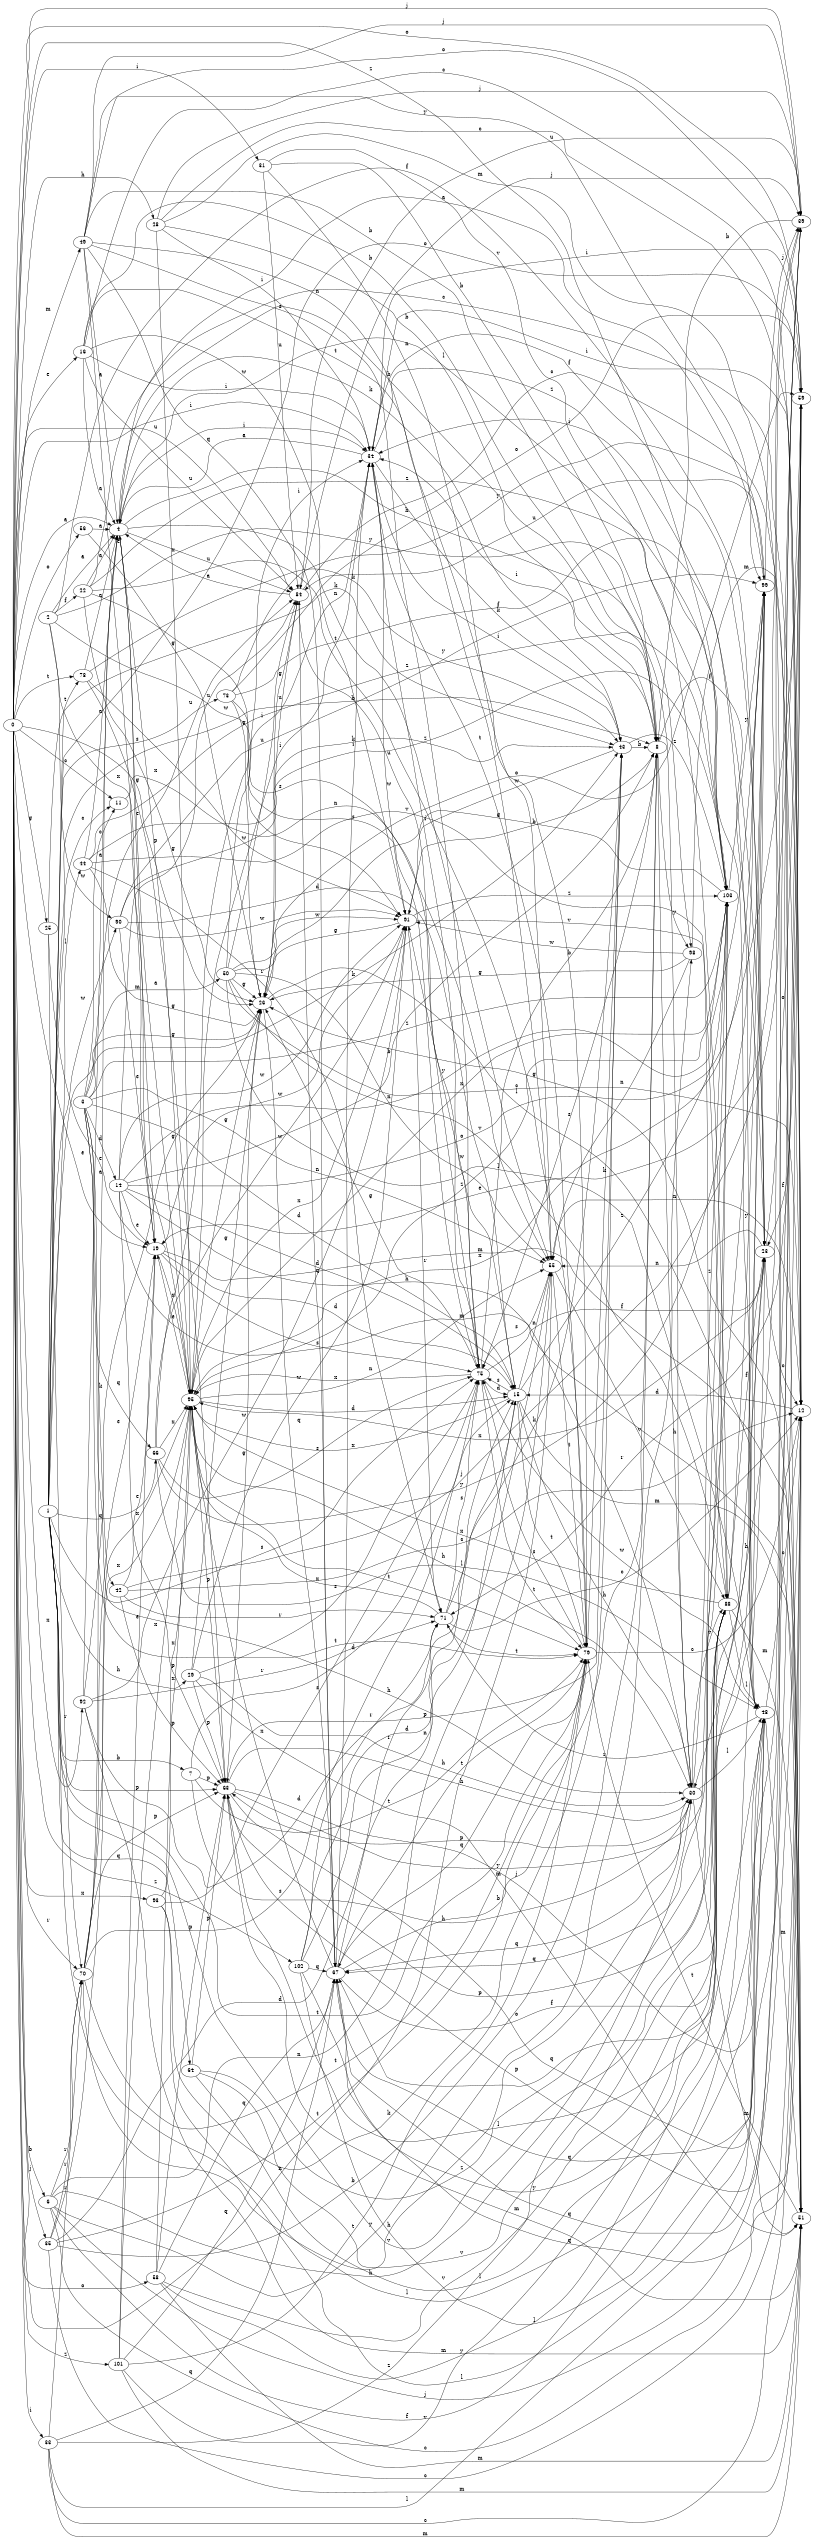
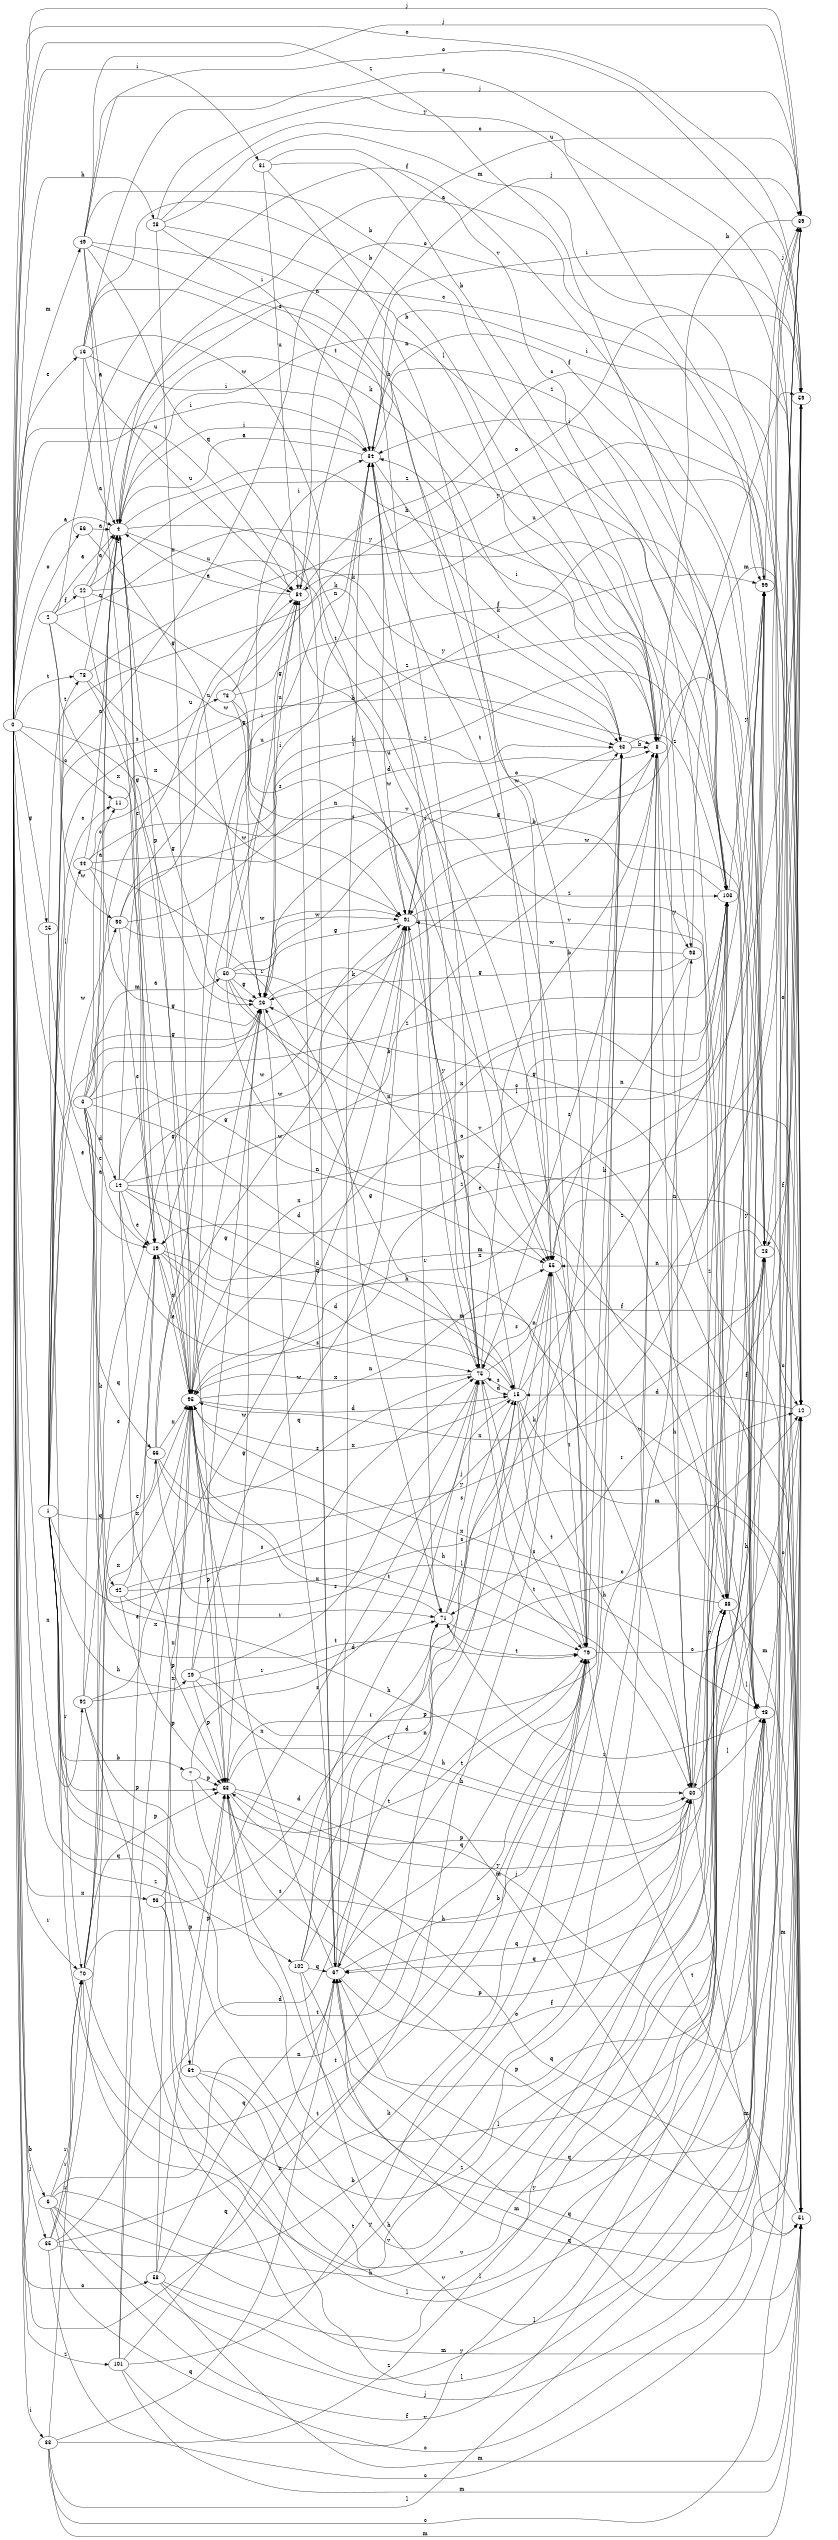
  strict digraph {
    rankdir=LR
    0
    4
    6
    11
    16
    19
    25
    26
    28
    31
    33
    34
    35
    39
    49
    55
    56
    58
    59
    70
    78
    84
    92
    93
    101
    102
    103
    8
    48
    95
    30
    43
    23
    98
    12
    79
    91
    75
    15
    51
    67
    88
    99
    63
    71
    1
    7
    29
    44
    50
    64
    66
    73
    90
    2
    22
    3
    14
    42
    0 -> 4 [label=a]
    0 -> 6 [label=b]
    0 -> 11 [label=c]
    0 -> 16 [label=e]
    0 -> 19 [label=e]
    0 -> 25 [label=g]
    0 -> 26 [label=g]
    0 -> 28 [label=h]
    0 -> 31 [label=i]
    0 -> 33 [label=i]
    0 -> 34 [label=i]
    0 -> 35 [label=j]
    0 -> 39 [label=j]
    0 -> 49 [label=m]
    0 -> 55 [label=n]
    0 -> 56 [label=o]
    0 -> 58 [label=o]
    0 -> 59 [label=o]
    0 -> 70 [label=r]
    0 -> 78 [label=t]
    0 -> 84 [label=u]
    0 -> 92 [label=x]
    0 -> 93 [label=x]
    0 -> 101 [label=z]
    0 -> 102 [label=z]
    0 -> 103 [label=z]
    4 -> 19 [label=e]
    4 -> 34 [label=i]
    4 -> 55 [label=n]
    4 -> 84 [label=u]
    4 -> 8 [label=b]
    4 -> 48 [label=l]
    4 -> 95 [label=x]
    4 -> 30 [label=h]
    4 -> 43 [label=k]
    6 -> 39 [label=j]
    6 -> 55 [label=n]
    6 -> 70 [label=r]
    6 -> 30 [label=h]
    6 -> 23 [label=f]
    6 -> 98 [label=y]
    6 -> 12 [label=c]
    11 -> 55 [label=n]
    16 -> 4 [label=a]
    16 -> 34 [label=i]
    16 -> 84 [label=u]
    16 -> 8 [label=b]
    16 -> 12 [label=c]
    16 -> 79 [label=t]
    16 -> 91 [label=w]
    19 -> 95 [label=x]
    19 -> 91 [label=w]
    19 -> 75 [label=s]
    19 -> 15 [label=d]
    19 -> 51 [label=m]
    25 -> 19 [label=e]
    25 -> 70 [label=r]
    25 -> 43 [label=k]
    26 -> 84 [label=u]
    26 -> 48 [label=l]
    26 -> 67 [label=q]
    28 -> 34 [label=i]
    28 -> 39 [label=j]
    28 -> 8 [label=b]
    28 -> 95 [label=x]
    28 -> 12 [label=c]
    28 -> 51 [label=m]
    31 -> 55 [label=n]
    31 -> 84 [label=u]
    31 -> 8 [label=b]
    31 -> 88 [label=v]
    33 -> 70 [label=r]
    33 -> 103 [label=z]
    33 -> 48 [label=l]
    33 -> 12 [label=c]
    33 -> 51 [label=m]
    33 -> 67 [label=q]
    34 -> 4 [label=a]
    34 -> 103 [label=z]
    34 -> 43 [label=k]
    34 -> 23 [label=f]
    34 -> 79 [label=t]
    34 -> 91 [label=w]
    35 -> 70 [label=r]
    35 -> 8 [label=b]
    35 -> 95 [label=x]
    35 -> 12 [label=c]
    35 -> 79 [label=t]
    35 -> 15 [label=d]
    39 -> 84 [label=u]
    39 -> 8 [label=b]
    39 -> 30 [label=h]
    39 -> 67 [label=q]
    49 -> 4 [label=a]
    49 -> 19 [label=e]
    49 -> 39 [label=j]
    49 -> 55 [label=n]
    49 -> 59 [label=o]
    49 -> 8 [label=b]
    49 -> 75 [label=s]
    49 -> 67 [label=q]
    49 -> 99 [label=y]
    55 -> 79 [label=t]
    55 -> 75 [label=s]
    55 -> 88 [label=v]
    56 -> 4 [label=a]
    56 -> 26 [label=g]
    58 -> 95 [label=x]
    58 -> 51 [label=m]
    58 -> 67 [label=q]
    58 -> 88 [label=v]
    58 -> 99 [label=y]
    58 -> 63 [label=p]
    59 -> 19 [label=e]
    59 -> 34 [label=i]
    59 -> 23 [label=f]
    59 -> 67 [label=q]
    59 -> 71 [label=r]
    70 -> 4 [label=a]
    70 -> 19 [label=e]
    70 -> 95 [label=x]
    70 -> 30 [label=h]
    70 -> 79 [label=t]
    70 -> 75 [label=s]
    70 -> 63 [label=p]
    78 -> 4 [label=a]
    78 -> 43 [label=k]
    78 -> 91 [label=w]
    78 -> 63 [label=p]
    84 -> 4 [label=a]
    84 -> 26 [label=g]
    84 -> 39 [label=j]
    84 -> 12 [label=c]
    84 -> 67 [label=q]
    92 -> 4 [label=a]
    92 -> 26 [label=g]
    92 -> 91 [label=w]
    92 -> 15 [label=d]
    92 -> 51 [label=m]
    92 -> 71 [label=r]
    93 -> 48 [label=l]
    93 -> 95 [label=x]
    93 -> 43 [label=k]
    93 -> 75 [label=s]
    101 -> 19 [label=e]
    101 -> 95 [label=x]
    101 -> 79 [label=t]
    101 -> 51 [label=m]
    101 -> 67 [label=q]
    101 -> 88 [label=v]
    102 -> 55 [label=n]
    102 -> 48 [label=l]
    102 -> 15 [label=d]
    102 -> 67 [label=q]
    102 -> 99 [label=y]
    102 -> 71 [label=r]
    103 -> 26 [label=g]
    103 -> 95 [label=x]
    103 -> 67 [label=q]
    103 -> 99 [label=y]
    8 -> 34 [label=i]
    8 -> 30 [label=h]
    8 -> 23 [label=f]
    8 -> 98 [label=y]
    8 -> 75 [label=s]
    48 -> 34 [label=i]
    48 -> 12 [label=c]
-   48 -> 75 [label=w]
+   48 -> 91 [label=w]
    48 -> 51 [label=m]
    48 -> 71 [label=r]
    95 -> 4 [label=a]
    95 -> 19 [label=e]
    95 -> 26 [label=g]
    95 -> 34 [label=i]
    95 -> 55 [label=n]
    95 -> 103 [label=z]
    95 -> 30 [label=h]
    95 -> 79 [label=t]
    95 -> 15 [label=d]
    95 -> 63 [label=p]
    30 -> 103 [label=z]
    30 -> 48 [label=l]
    30 -> 51 [label=m]
    30 -> 67 [label=q]
    30 -> 88 [label=v]
    30 -> 63 [label=p]
    43 -> 34 [label=i]
    43 -> 103 [label=z]
    43 -> 8 [label=b]
    43 -> 91 [label=w]
    43 -> 63 [label=p]
    23 -> 55 [label=n]
    23 -> 59 [label=o]
    23 -> 95 [label=x]
    23 -> 12 [label=c]
    23 -> 67 [label=q]
    98 -> 26 [label=g]
    98 -> 55 [label=n]
    98 -> 91 [label=w]
    98 -> 51 [label=m]
    12 -> 34 [label=i]
    12 -> 55 [label=n]
    12 -> 15 [label=d]
    12 -> 67 [label=q]
    12 -> 63 [label=p]
    79 -> 43 [label=k]
    79 -> 12 [label=c]
    79 -> 75 [label=s]
    79 -> 67 [label=q]
    91 -> 26 [label=g]
    91 -> 103 [label=z]
    91 -> 8 [label=b]
    91 -> 95 [label=x]
    91 -> 88 [label=v]
    91 -> 71 [label=r]
    75 -> 26 [label=g]
    75 -> 34 [label=i]
    75 -> 84 [label=u]
    75 -> 8 [label=b]
    75 -> 95 [label=x]
    75 -> 23 [label=f]
    75 -> 79 [label=t]
    75 -> 15 [label=d]
    15 -> 55 [label=n]
    15 -> 103 [label=z]
    15 -> 95 [label=x]
    15 -> 30 [label=h]
    15 -> 79 [label=t]
    15 -> 91 [label=w]
    15 -> 75 [label=s]
    15 -> 51 [label=m]
    51 -> 26 [label=g]
    51 -> 79 [label=t]
    67 -> 34 [label=i]
    67 -> 8 [label=b]
    67 -> 95 [label=x]
    67 -> 23 [label=f]
    67 -> 79 [label=t]
    67 -> 71 [label=r]
    88 -> 48 [label=l]
    88 -> 95 [label=x]
    88 -> 23 [label=f]
    88 -> 51 [label=m]
    88 -> 99 [label=y]
    88 -> 63 [label=p]
    99 -> 4 [label=a]
    99 -> 39 [label=j]
    99 -> 84 [label=u]
    99 -> 95 [label=x]
    63 -> 26 [label=g]
    63 -> 39 [label=j]
    63 -> 59 [label=o]
    63 -> 48 [label=l]
    63 -> 30 [label=h]
    63 -> 51 [label=m]
    63 -> 99 [label=y]
    71 -> 95 [label=x]
    71 -> 43 [label=k]
    71 -> 12 [label=c]
    71 -> 79 [label=t]
    71 -> 75 [label=s]
    1 -> 11 [label=c]
    1 -> 59 [label=o]
    1 -> 78 [label=t]
    1 -> 8 [label=b]
    1 -> 48 [label=l]
    1 -> 79 [label=t]
    1 -> 75 [label=s]
    1 -> 88 [label=v]
    1 -> 63 [label=p]
    1 -> 7 [label=b]
    1 -> 29 [label=h]
    1 -> 44 [label=l]
    1 -> 50 [label=m]
    1 -> 64 [label=q]
    1 -> 66 [label=q]
    1 -> 73 [label=s]
    1 -> 90 [label=w]
    7 -> 30 [label=h]
    7 -> 79 [label=t]
    7 -> 15 [label=d]
    7 -> 63 [label=p]
    29 -> 26 [label=g]
    29 -> 30 [label=h]
    29 -> 91 [label=w]
    29 -> 75 [label=s]
    29 -> 51 [label=m]
    29 -> 63 [label=p]
    44 -> 4 [label=a]
    44 -> 26 [label=g]
    44 -> 103 [label=z]
    44 -> 43 [label=k]
    44 -> 88 [label=v]
    44 -> 71 [label=r]
    50 -> 26 [label=g]
    50 -> 34 [label=i]
    50 -> 55 [label=n]
    50 -> 59 [label=o]
    50 -> 84 [label=u]
    50 -> 48 [label=l]
    50 -> 12 [label=c]
    50 -> 91 [label=w]
    50 -> 88 [label=v]
    64 -> 103 [label=z]
    64 -> 48 [label=l]
    64 -> 88 [label=v]
    64 -> 63 [label=p]
    66 -> 34 [label=i]
    66 -> 48 [label=l]
    66 -> 95 [label=x]
    66 -> 91 [label=w]
    66 -> 75 [label=s]
    66 -> 99 [label=y]
    73 -> 26 [label=g]
    73 -> 59 [label=o]
    73 -> 23 [label=f]
    73 -> 75 [label=s]
    73 -> 99 [label=y]
    90 -> 19 [label=e]
    90 -> 103 [label=z]
    90 -> 91 [label=w]
-   90 -> 15 [label=d]
+   90 -> 8 [label=d]
    90 -> 99 [label=y]
    2 -> 4 [label=a]
    2 -> 95 [label=x]
    2 -> 23 [label=f]
    2 -> 98 [label=y]
    2 -> 91 [label=w]
    2 -> 90 [label=w]
    2 -> 22 [label=f]
    22 -> 4 [label=a]
    22 -> 26 [label=g]
    22 -> 103 [label=z]
    22 -> 12 [label=c]
    22 -> 79 [label=t]
    22 -> 75 [label=s]
    3 -> 11 [label=c]
    3 -> 26 [label=g]
    3 -> 55 [label=n]
    3 -> 84 [label=u]
    3 -> 103 [label=z]
    3 -> 30 [label=h]
    3 -> 43 [label=k]
    3 -> 79 [label=t]
    3 -> 15 [label=d]
    3 -> 66 [label=q]
    3 -> 14 [label=d]
    3 -> 42 [label=k]
    14 -> 19 [label=e]
    14 -> 59 [label=o]
    14 -> 84 [label=u]
    14 -> 8 [label=b]
    14 -> 30 [label=h]
    14 -> 91 [label=w]
    14 -> 15 [label=d]
    14 -> 51 [label=m]
    14 -> 99 [label=y]
    14 -> 63 [label=p]
    42 -> 19 [label=e]
    42 -> 39 [label=j]
    42 -> 12 [label=c]
    42 -> 63 [label=p]
    42 -> 71 [label=r]
  }
